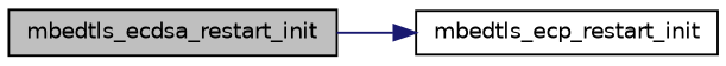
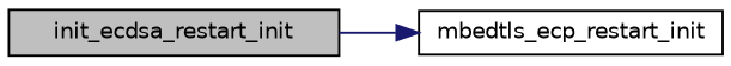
  digraph {
    rankdir=LR
    node [color=black fontname=Helvetica fontsize=10 shape=record style=filled]
-   n1 [fillcolor=grey75 fontcolor=black height=0.2 label=mbedtls_ecdsa_restart_init width=0.4]
+   n1 [fillcolor=grey75 fontcolor=black height=0.2 label=init_ecdsa_restart_init width=0.4]
    n2 [fillcolor=white height=0.2 label=mbedtls_ecp_restart_init width=0.4]
    n1 -> n2 [color=midnightblue fontname=Helvetica fontsize=10 labelfontname=Helvetica labelfontsize=10 style=solid]
  }
